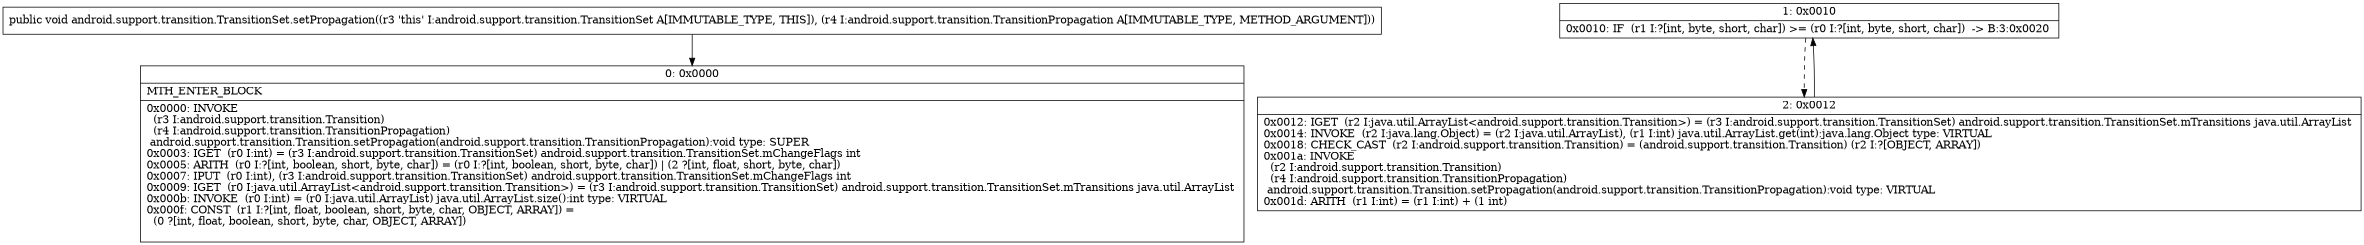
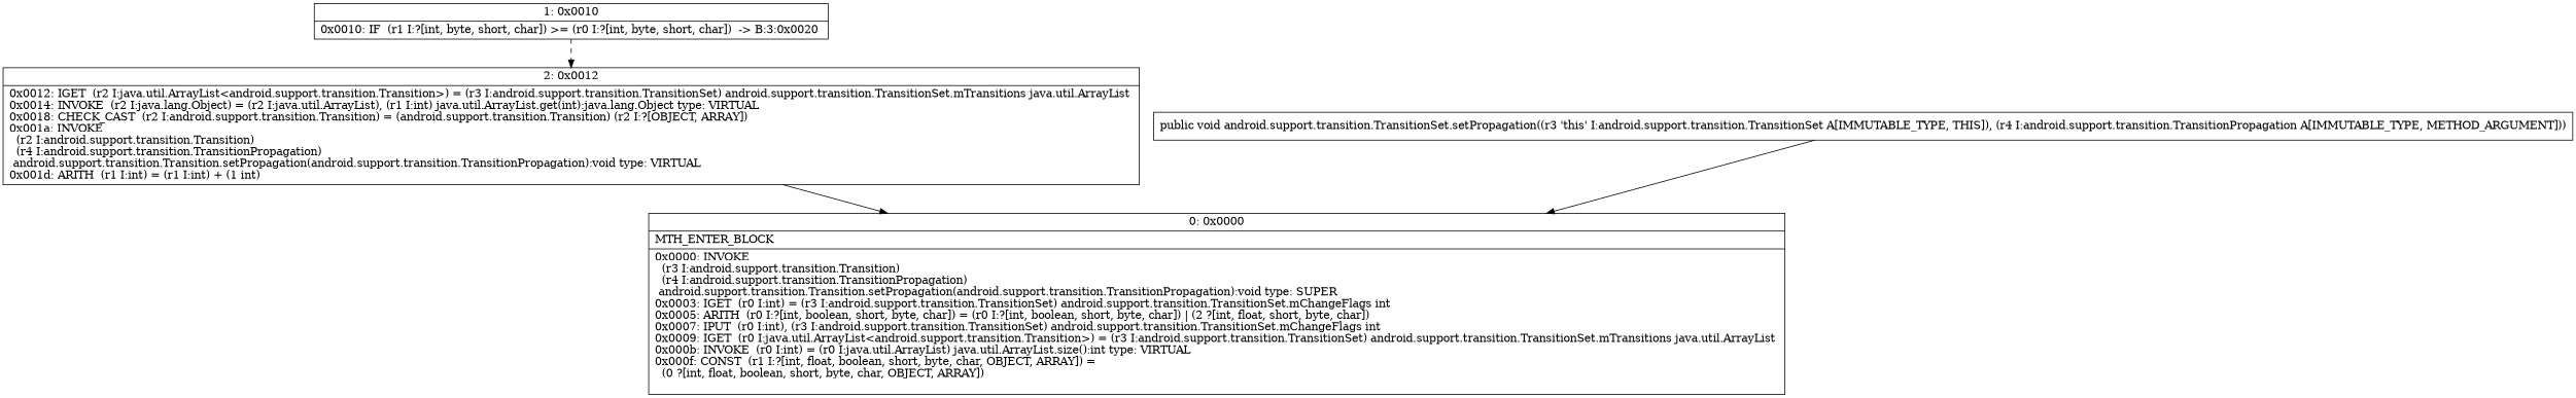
  digraph {
    node [shape=record]
    n1 [label="{0\:\ 0x0000|MTH_ENTER_BLOCK\l|0x0000: INVOKE  \l  (r3 I:android.support.transition.Transition)\l  (r4 I:android.support.transition.TransitionPropagation)\l android.support.transition.Transition.setPropagation(android.support.transition.TransitionPropagation):void type: SUPER \l0x0003: IGET  (r0 I:int) = (r3 I:android.support.transition.TransitionSet) android.support.transition.TransitionSet.mChangeFlags int \l0x0005: ARITH  (r0 I:?[int, boolean, short, byte, char]) = (r0 I:?[int, boolean, short, byte, char]) \| (2 ?[int, float, short, byte, char]) \l0x0007: IPUT  (r0 I:int), (r3 I:android.support.transition.TransitionSet) android.support.transition.TransitionSet.mChangeFlags int \l0x0009: IGET  (r0 I:java.util.ArrayList\<android.support.transition.Transition\>) = (r3 I:android.support.transition.TransitionSet) android.support.transition.TransitionSet.mTransitions java.util.ArrayList \l0x000b: INVOKE  (r0 I:int) = (r0 I:java.util.ArrayList) java.util.ArrayList.size():int type: VIRTUAL \l0x000f: CONST  (r1 I:?[int, float, boolean, short, byte, char, OBJECT, ARRAY]) = \l  (0 ?[int, float, boolean, short, byte, char, OBJECT, ARRAY])\l \l}"]
    n2 [label="{1\:\ 0x0010|0x0010: IF  (r1 I:?[int, byte, short, char]) \>= (r0 I:?[int, byte, short, char])  \-\> B:3:0x0020 \l}"]
    n3 [label="{2\:\ 0x0012|0x0012: IGET  (r2 I:java.util.ArrayList\<android.support.transition.Transition\>) = (r3 I:android.support.transition.TransitionSet) android.support.transition.TransitionSet.mTransitions java.util.ArrayList \l0x0014: INVOKE  (r2 I:java.lang.Object) = (r2 I:java.util.ArrayList), (r1 I:int) java.util.ArrayList.get(int):java.lang.Object type: VIRTUAL \l0x0018: CHECK_CAST  (r2 I:android.support.transition.Transition) = (android.support.transition.Transition) (r2 I:?[OBJECT, ARRAY]) \l0x001a: INVOKE  \l  (r2 I:android.support.transition.Transition)\l  (r4 I:android.support.transition.TransitionPropagation)\l android.support.transition.Transition.setPropagation(android.support.transition.TransitionPropagation):void type: VIRTUAL \l0x001d: ARITH  (r1 I:int) = (r1 I:int) + (1 int) \l}"]
    n4 [label="{public void android.support.transition.TransitionSet.setPropagation((r3 'this' I:android.support.transition.TransitionSet A[IMMUTABLE_TYPE, THIS]), (r4 I:android.support.transition.TransitionPropagation A[IMMUTABLE_TYPE, METHOD_ARGUMENT])) }"]
    n2 -> n3 [style=dashed]
-   n3 -> n2
+   n3 -> n1
    n4 -> n1
  }
